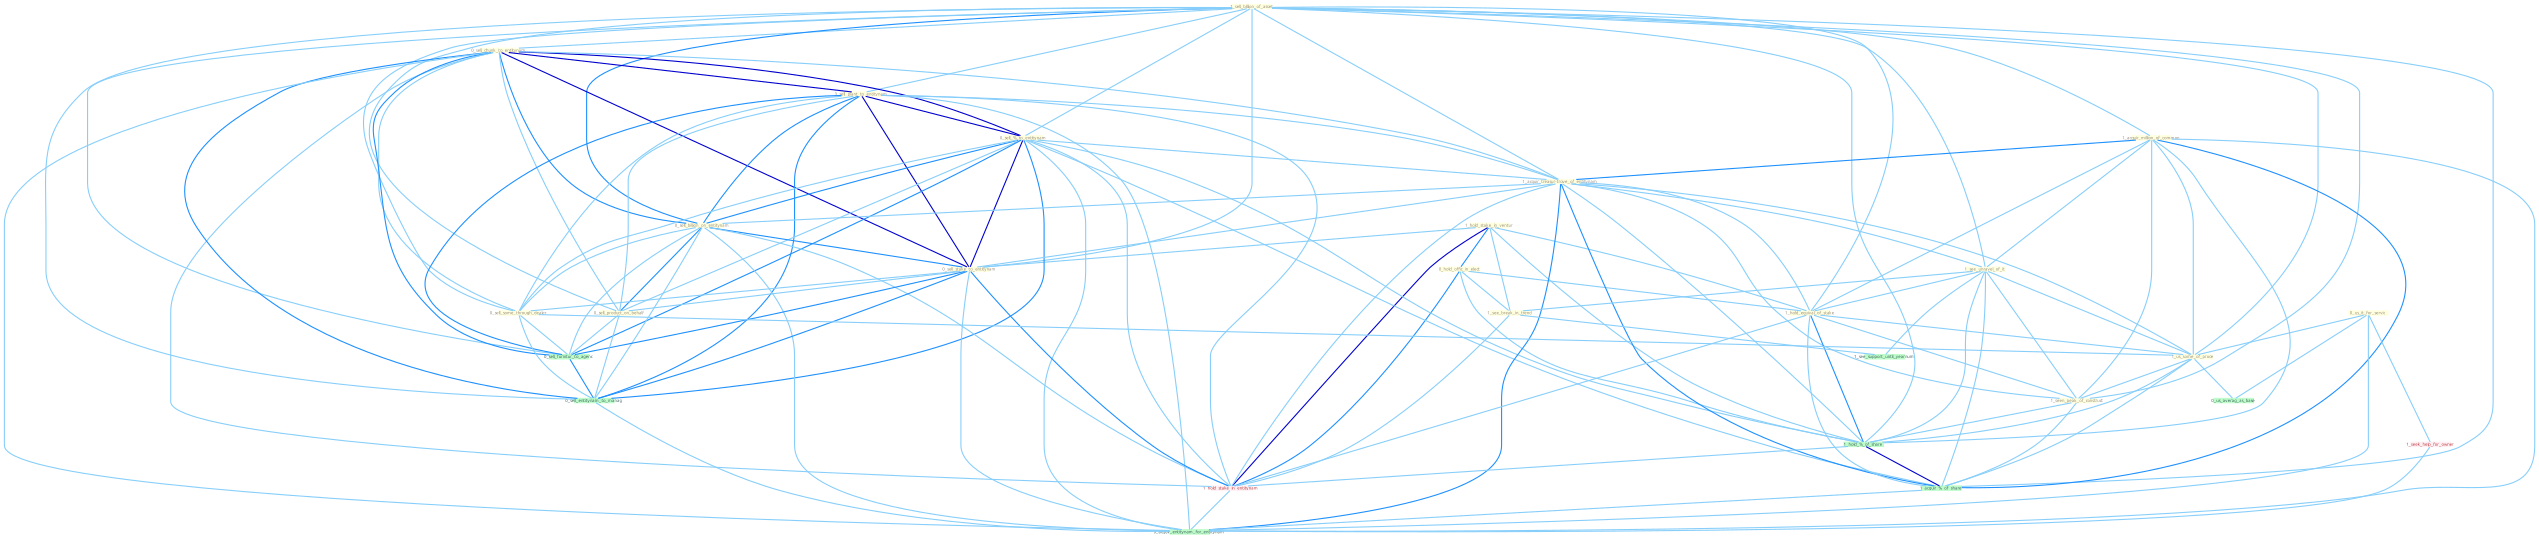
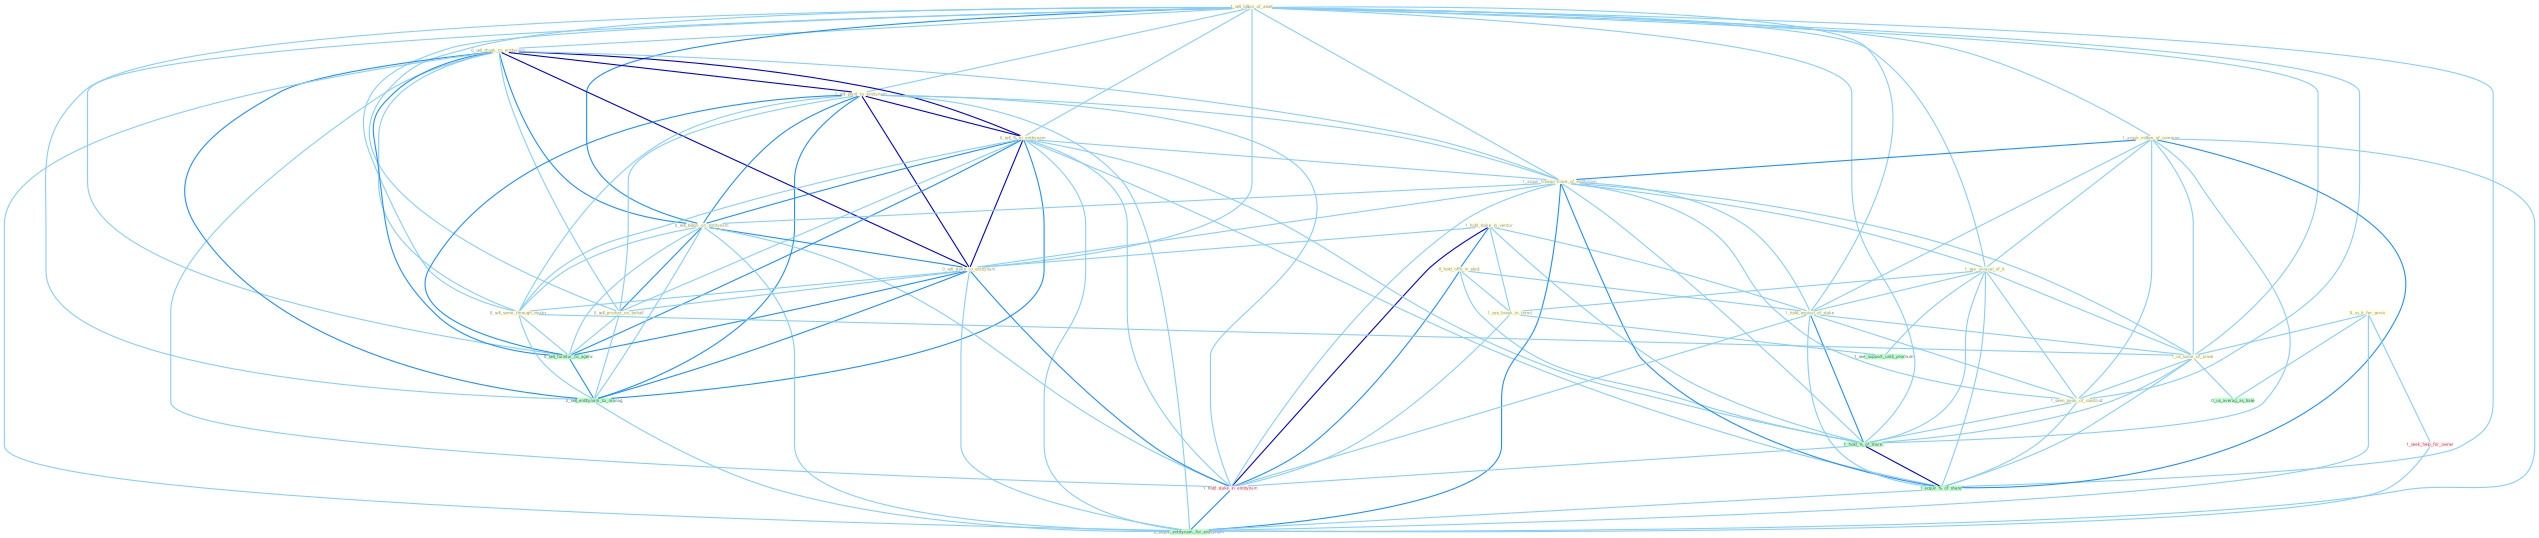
  graph {
    fontname=Ubuntu
    node [color="#ffffe0" fixedsize=true fontcolor="#8b7d6b" fontname=Ubuntu fontsize=4 shape=polygon style=filled]
    edge [color="#87cefa" fontname=Ubuntu w=1]
    "1_sell_billion_of_asset " [height=.06 width=.5]
    "1_hold_stake_in_ventur " [height=.06 width=.5]
    "0_hold_offic_in_elect " [height=.06 width=.5]
    "0_sell_chunk_to_entitynam " [height=.06 width=.5]
    "1_acquir_million_of_common " [height=.06 width=.5]
    "0_sell_plant_to_entitynam " [height=.06 width=.5]
    "0_sell_%_to_entitynam " [height=.06 width=.5]
    "1_acquir_treasur-trove_of_entitynam " [height=.06 width=.5]
    "0_us_it_for_servic " [height=.06 width=.5]
    "1_see_unravel_of_it " [height=.06 width=.5]
    "0_sell_billion_on_entitynam " [height=.06 width=.5]
    "0_sell_stake_to_entitynam " [height=.06 width=.5]
    "0_sell_product_on_behalf " [height=.06 width=.5]
    "1_hold_equival_of_stake " [height=.06 width=.5]
    "0_sell_some_through_dealer " [height=.06 width=.5]
    "1_us_some_of_proce " [height=.06 width=.5]
    "1_seen_peak_of_construct " [height=.06 width=.5]
    "1_see_break_in_trend " [height=.06 width=.5]
    "1_hold_stake_in_entitynam " [color="#fff0f5" fontcolor="#b22222" height=.06 width=.5]
    "1_seek_help_for_owner " [color="#fff0f5" fontcolor="#b22222" height=.06 width=.5]
    "1_hold_%_of_share " [color="#BDFCC9" fontcolor="#2f4f4f" height=.06 width=.5]
    "1_acquir_%_of_share " [color="#BDFCC9" fontcolor="#2f4f4f" height=.06 width=.5]
    "0_sell_furnitur_to_agenc " [color="#BDFCC9" fontcolor="#2f4f4f" height=.06 width=.5]
-   "0_sell_entitynam_to_manag " [color="#BDFCC9" fontcolor="#2f4f4f" height=.06 width=.5]
+   "0_sell_entitynam_to_manag " [color="#BDFCC9" fontcolor="#2f4f4f" height=.06 width=.5 label="2_sell_entitynam_to_manag"]
    "0_acquir_entitynam_for_entitynam " [color="#BDFCC9" fontcolor="#2f4f4f" height=.06 width=.5]
    "0_us_averag_as_base " [color="#BDFCC9" fontcolor="#2f4f4f" height=.06 width=.5]
    "1_see_support_until_yearnum " [color="#BDFCC9" fontcolor="#2f4f4f" height=.06 width=.5]
    subgraph sub_1 {
      "1_sell_billion_of_asset "
      "1_hold_stake_in_ventur "
      "0_hold_offic_in_elect "
      "0_sell_chunk_to_entitynam "
      "1_acquir_million_of_common "
      "0_sell_plant_to_entitynam "
      "0_sell_%_to_entitynam "
      "1_acquir_treasur-trove_of_entitynam "
      "0_us_it_for_servic "
      "1_see_unravel_of_it "
      "0_sell_billion_on_entitynam "
      "0_sell_stake_to_entitynam "
      "0_sell_product_on_behalf "
      "1_hold_equival_of_stake "
      "0_sell_some_through_dealer "
      "1_us_some_of_proce "
      "1_seen_peak_of_construct "
      "1_see_break_in_trend "
    }
    subgraph sub_2 {
      "1_hold_stake_in_entitynam "
      "1_seek_help_for_owner "
    }
    "1_sell_billion_of_asset " -- "0_sell_chunk_to_entitynam "
    "1_sell_billion_of_asset " -- "1_acquir_million_of_common "
    "1_sell_billion_of_asset " -- "0_sell_plant_to_entitynam "
    "1_sell_billion_of_asset " -- "0_sell_%_to_entitynam "
    "1_sell_billion_of_asset " -- "1_acquir_treasur-trove_of_entitynam "
    "1_sell_billion_of_asset " -- "1_see_unravel_of_it "
    "1_sell_billion_of_asset " -- "0_sell_billion_on_entitynam " [color="#1e90ff" w=2]
    "1_sell_billion_of_asset " -- "0_sell_stake_to_entitynam "
    "1_sell_billion_of_asset " -- "0_sell_product_on_behalf "
    "1_sell_billion_of_asset " -- "1_hold_equival_of_stake "
    "1_sell_billion_of_asset " -- "0_sell_some_through_dealer "
    "1_sell_billion_of_asset " -- "1_us_some_of_proce "
    "1_sell_billion_of_asset " -- "1_seen_peak_of_construct "
    "1_sell_billion_of_asset " -- "1_hold_%_of_share "
    "1_sell_billion_of_asset " -- "1_acquir_%_of_share "
    "1_sell_billion_of_asset " -- "0_sell_furnitur_to_agenc "
    "1_sell_billion_of_asset " -- "0_sell_entitynam_to_manag "
    "1_hold_stake_in_ventur " -- "0_hold_offic_in_elect " [color="#1e90ff" w=2]
    "1_hold_stake_in_ventur " -- "0_sell_stake_to_entitynam "
    "1_hold_stake_in_ventur " -- "1_hold_equival_of_stake "
    "1_hold_stake_in_ventur " -- "1_see_break_in_trend "
    "1_hold_stake_in_ventur " -- "1_hold_stake_in_entitynam " [color="#0000cd" w=3]
    "1_hold_stake_in_ventur " -- "1_hold_%_of_share "
    "0_hold_offic_in_elect " -- "1_hold_equival_of_stake "
    "0_hold_offic_in_elect " -- "1_see_break_in_trend "
    "0_hold_offic_in_elect " -- "1_hold_stake_in_entitynam " [color="#1e90ff" w=2]
    "0_hold_offic_in_elect " -- "1_hold_%_of_share "
    "0_sell_chunk_to_entitynam " -- "0_sell_plant_to_entitynam " [color="#0000cd" w=3]
    "0_sell_chunk_to_entitynam " -- "0_sell_%_to_entitynam " [color="#0000cd" w=3]
    "0_sell_chunk_to_entitynam " -- "1_acquir_treasur-trove_of_entitynam "
    "0_sell_chunk_to_entitynam " -- "0_sell_billion_on_entitynam " [color="#1e90ff" w=2]
    "0_sell_chunk_to_entitynam " -- "0_sell_stake_to_entitynam " [color="#0000cd" w=3]
    "0_sell_chunk_to_entitynam " -- "0_sell_product_on_behalf "
    "0_sell_chunk_to_entitynam " -- "0_sell_some_through_dealer "
    "0_sell_chunk_to_entitynam " -- "1_hold_stake_in_entitynam "
    "0_sell_chunk_to_entitynam " -- "0_sell_furnitur_to_agenc " [color="#1e90ff" w=2]
    "0_sell_chunk_to_entitynam " -- "0_sell_entitynam_to_manag " [color="#1e90ff" w=2]
    "0_sell_chunk_to_entitynam " -- "0_acquir_entitynam_for_entitynam "
    "1_acquir_million_of_common " -- "1_acquir_treasur-trove_of_entitynam " [color="#1e90ff" w=2]
    "1_acquir_million_of_common " -- "1_see_unravel_of_it "
    "1_acquir_million_of_common " -- "1_hold_equival_of_stake "
    "1_acquir_million_of_common " -- "1_us_some_of_proce "
    "1_acquir_million_of_common " -- "1_seen_peak_of_construct "
    "1_acquir_million_of_common " -- "1_hold_%_of_share "
    "1_acquir_million_of_common " -- "1_acquir_%_of_share " [color="#1e90ff" w=2]
    "1_acquir_million_of_common " -- "0_acquir_entitynam_for_entitynam "
    "0_sell_plant_to_entitynam " -- "0_sell_%_to_entitynam " [color="#0000cd" w=3]
    "0_sell_plant_to_entitynam " -- "1_acquir_treasur-trove_of_entitynam "
    "0_sell_plant_to_entitynam " -- "0_sell_billion_on_entitynam " [color="#1e90ff" w=2]
    "0_sell_plant_to_entitynam " -- "0_sell_stake_to_entitynam " [color="#0000cd" w=3]
    "0_sell_plant_to_entitynam " -- "0_sell_product_on_behalf "
    "0_sell_plant_to_entitynam " -- "0_sell_some_through_dealer "
    "0_sell_plant_to_entitynam " -- "1_hold_stake_in_entitynam "
    "0_sell_plant_to_entitynam " -- "0_sell_furnitur_to_agenc " [color="#1e90ff" w=2]
    "0_sell_plant_to_entitynam " -- "0_sell_entitynam_to_manag " [color="#1e90ff" w=2]
    "0_sell_plant_to_entitynam " -- "0_acquir_entitynam_for_entitynam "
    "0_sell_%_to_entitynam " -- "1_acquir_treasur-trove_of_entitynam "
    "0_sell_%_to_entitynam " -- "0_sell_billion_on_entitynam " [color="#1e90ff" w=2]
    "0_sell_%_to_entitynam " -- "0_sell_stake_to_entitynam " [color="#0000cd" w=3]
    "0_sell_%_to_entitynam " -- "0_sell_product_on_behalf "
    "0_sell_%_to_entitynam " -- "0_sell_some_through_dealer "
    "0_sell_%_to_entitynam " -- "1_hold_stake_in_entitynam "
    "0_sell_%_to_entitynam " -- "1_hold_%_of_share "
    "0_sell_%_to_entitynam " -- "1_acquir_%_of_share "
    "0_sell_%_to_entitynam " -- "0_sell_furnitur_to_agenc " [color="#1e90ff" w=2]
    "0_sell_%_to_entitynam " -- "0_sell_entitynam_to_manag " [color="#1e90ff" w=2]
    "0_sell_%_to_entitynam " -- "0_acquir_entitynam_for_entitynam "
    "1_acquir_treasur-trove_of_entitynam " -- "1_see_unravel_of_it "
    "1_acquir_treasur-trove_of_entitynam " -- "0_sell_billion_on_entitynam "
    "1_acquir_treasur-trove_of_entitynam " -- "0_sell_stake_to_entitynam "
    "1_acquir_treasur-trove_of_entitynam " -- "1_hold_equival_of_stake "
    "1_acquir_treasur-trove_of_entitynam " -- "1_us_some_of_proce "
    "1_acquir_treasur-trove_of_entitynam " -- "1_seen_peak_of_construct "
    "1_acquir_treasur-trove_of_entitynam " -- "1_hold_stake_in_entitynam "
    "1_acquir_treasur-trove_of_entitynam " -- "1_hold_%_of_share "
    "1_acquir_treasur-trove_of_entitynam " -- "1_acquir_%_of_share " [color="#1e90ff" w=2]
    "1_acquir_treasur-trove_of_entitynam " -- "0_acquir_entitynam_for_entitynam " [color="#1e90ff" w=2]
    "0_us_it_for_servic " -- "1_us_some_of_proce "
    "0_us_it_for_servic " -- "1_seek_help_for_owner "
    "0_us_it_for_servic " -- "0_acquir_entitynam_for_entitynam "
    "0_us_it_for_servic " -- "0_us_averag_as_base "
    "1_see_unravel_of_it " -- "1_hold_equival_of_stake "
    "1_see_unravel_of_it " -- "1_us_some_of_proce "
    "1_see_unravel_of_it " -- "1_seen_peak_of_construct "
    "1_see_unravel_of_it " -- "1_see_break_in_trend "
    "1_see_unravel_of_it " -- "1_hold_%_of_share "
    "1_see_unravel_of_it " -- "1_acquir_%_of_share "
    "1_see_unravel_of_it " -- "1_see_support_until_yearnum "
    "0_sell_billion_on_entitynam " -- "0_sell_stake_to_entitynam " [color="#1e90ff" w=2]
    "0_sell_billion_on_entitynam " -- "0_sell_product_on_behalf " [color="#1e90ff" w=2]
    "0_sell_billion_on_entitynam " -- "0_sell_some_through_dealer "
    "0_sell_billion_on_entitynam " -- "1_hold_stake_in_entitynam "
    "0_sell_billion_on_entitynam " -- "0_sell_furnitur_to_agenc "
    "0_sell_billion_on_entitynam " -- "0_sell_entitynam_to_manag "
    "0_sell_billion_on_entitynam " -- "0_acquir_entitynam_for_entitynam "
    "0_sell_stake_to_entitynam " -- "0_sell_product_on_behalf "
    "0_sell_stake_to_entitynam " -- "0_sell_some_through_dealer "
    "0_sell_stake_to_entitynam " -- "1_hold_stake_in_entitynam " [color="#1e90ff" w=2]
    "0_sell_stake_to_entitynam " -- "0_sell_furnitur_to_agenc " [color="#1e90ff" w=2]
    "0_sell_stake_to_entitynam " -- "0_sell_entitynam_to_manag " [color="#1e90ff" w=2]
    "0_sell_stake_to_entitynam " -- "0_acquir_entitynam_for_entitynam "
    "0_sell_product_on_behalf " -- "0_sell_furnitur_to_agenc "
    "0_sell_product_on_behalf " -- "0_sell_entitynam_to_manag "
    "1_hold_equival_of_stake " -- "1_us_some_of_proce "
    "1_hold_equival_of_stake " -- "1_seen_peak_of_construct "
    "1_hold_equival_of_stake " -- "1_hold_stake_in_entitynam "
    "1_hold_equival_of_stake " -- "1_hold_%_of_share " [color="#1e90ff" w=2]
    "1_hold_equival_of_stake " -- "1_acquir_%_of_share "
    "0_sell_some_through_dealer " -- "1_us_some_of_proce "
    "0_sell_some_through_dealer " -- "0_sell_furnitur_to_agenc "
    "0_sell_some_through_dealer " -- "0_sell_entitynam_to_manag "
    "1_us_some_of_proce " -- "1_seen_peak_of_construct "
    "1_us_some_of_proce " -- "1_hold_%_of_share "
    "1_us_some_of_proce " -- "1_acquir_%_of_share "
    "1_us_some_of_proce " -- "0_us_averag_as_base "
    "1_seen_peak_of_construct " -- "1_hold_%_of_share "
    "1_seen_peak_of_construct " -- "1_acquir_%_of_share "
    "1_see_break_in_trend " -- "1_hold_stake_in_entitynam "
    "1_see_break_in_trend " -- "1_see_support_until_yearnum "
-   "1_hold_stake_in_entitynam " -- "0_acquir_entitynam_for_entitynam "
+   "1_hold_stake_in_entitynam " -- "0_acquir_entitynam_for_entitynam " [color="#1e90ff"]
    "1_seek_help_for_owner " -- "0_acquir_entitynam_for_entitynam "
    "1_hold_%_of_share " -- "1_hold_stake_in_entitynam "
    "1_hold_%_of_share " -- "1_acquir_%_of_share " [color="#0000cd" w=3]
    "1_acquir_%_of_share " -- "0_acquir_entitynam_for_entitynam "
    "0_sell_furnitur_to_agenc " -- "0_sell_entitynam_to_manag " [color="#1e90ff" w=2]
    "0_sell_entitynam_to_manag " -- "0_acquir_entitynam_for_entitynam "
  }
